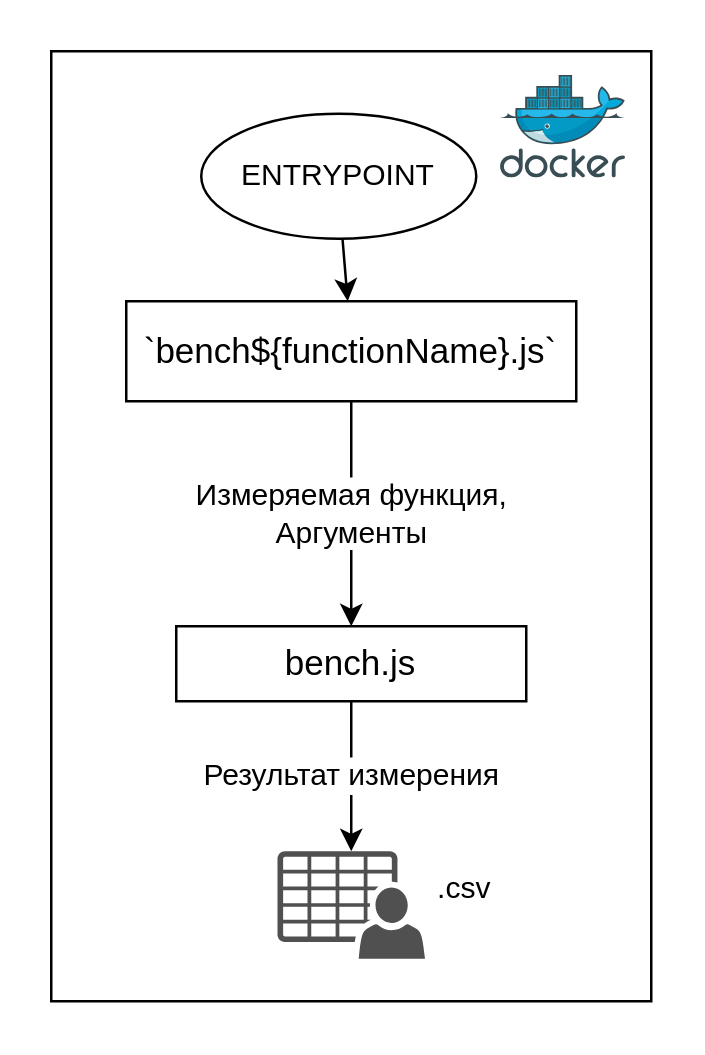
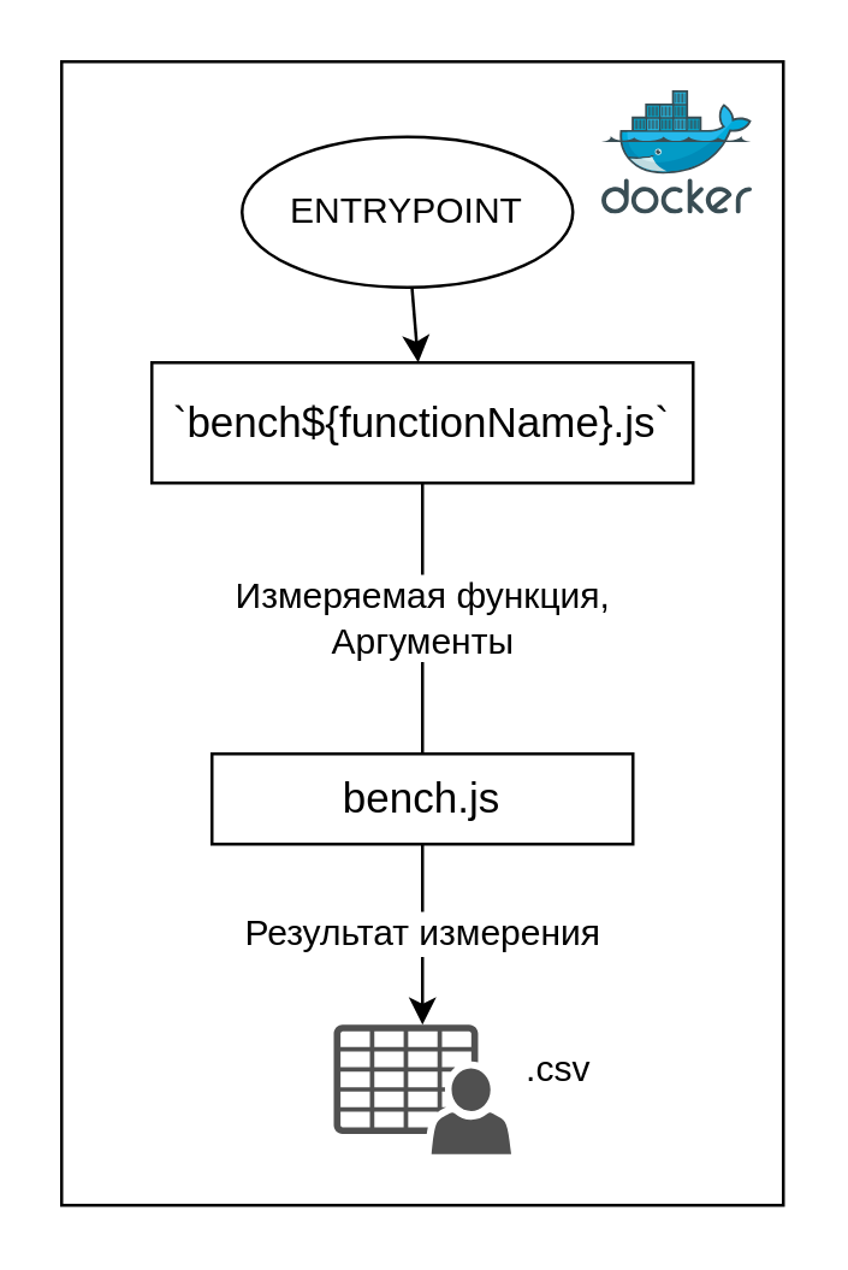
  <mxCell id="0" />
  <mxCell id="1" parent="0" />
  <mxCell id="2" value="" style="whiteSpace=wrap;html=1;" parent="1" vertex="1"><mxGeometry x="20" y="20" width="240" height="380" as="geometry" /></mxCell>
  <mxCell id="3" value="" style="sketch=0;aspect=fixed;html=1;points=[];align=center;image;fontSize=12;image=img/lib/mscae/Docker.svg;" parent="1" vertex="1"><mxGeometry x="200" y="30" width="50" height="41" as="geometry" /></mxCell>
  <mxCell id="4" value="" style="edgeStyle=none;html=1;fontSize=10;" parent="1" source="5" target="7" edge="1"><mxGeometry relative="1" as="geometry" /></mxCell>
  <mxCell id="5" value="ENTRYPOINT" style="ellipse;whiteSpace=wrap;html=1;" parent="1" vertex="1"><mxGeometry x="80" y="45" width="110" height="50" as="geometry" /></mxCell>
- <mxCell id="6" value="&lt;font style=&quot;font-size: 12px;&quot;&gt;Измеряемая функция,&lt;br&gt;Аргументы&lt;/font&gt;" style="edgeStyle=none;html=1;fontSize=10;" parent="1" source="7" target="9" edge="1"><mxGeometry relative="1" as="geometry" /></mxCell>
+ <mxCell id="6" value="&lt;font style=&quot;font-size: 12px;&quot;&gt;Измеряемая функция,&lt;br&gt;Аргументы&lt;/font&gt;" style="edgeStyle=none;html=1;fontSize=10;endArrow=none;" parent="1" source="7" target="9" edge="1"><mxGeometry relative="1" as="geometry" /></mxCell>
  <mxCell id="7" value="&lt;font style=&quot;font-size: 14px;&quot;&gt;`bench${functionName}.js`&lt;/font&gt;" style="rounded=0;whiteSpace=wrap;html=1;fontSize=10;" parent="1" vertex="1"><mxGeometry x="50" y="120" width="180" height="40" as="geometry" /></mxCell>
  <mxCell id="8" value="&lt;font style=&quot;font-size: 12px;&quot;&gt;Результат измерения&lt;/font&gt;" style="edgeStyle=none;html=1;fontSize=10;" parent="1" source="9" target="10" edge="1"><mxGeometry relative="1" as="geometry" /></mxCell>
  <mxCell id="9" value="&lt;font style=&quot;font-size: 14px;&quot;&gt;bench.js&lt;/font&gt;" style="rounded=0;whiteSpace=wrap;html=1;fontSize=10;" parent="1" vertex="1"><mxGeometry x="70" y="250" width="140" height="30" as="geometry" /></mxCell>
  <mxCell id="10" value="" style="sketch=0;pointerEvents=1;shadow=0;dashed=0;html=1;strokeColor=none;fillColor=#505050;labelPosition=center;verticalLabelPosition=bottom;verticalAlign=top;outlineConnect=0;align=center;shape=mxgraph.office.users.csv_file;fontSize=10;" parent="1" vertex="1"><mxGeometry x="110.5" y="340" width="59" height="43" as="geometry" /></mxCell>
  <mxCell id="11" value=".csv" style="text;html=1;align=center;verticalAlign=middle;resizable=0;points=[];autosize=1;strokeColor=none;fillColor=none;fontSize=12;" parent="1" vertex="1"><mxGeometry x="165" y="340" width="40" height="30" as="geometry" /></mxCell>
